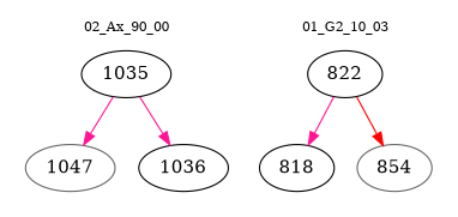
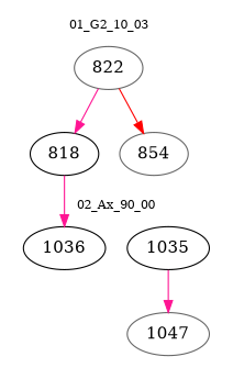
  digraph {
    node [color=black]
    edge [color=deeppink]
    n1 [label=1035]
    n2 [color=gray40 label=1047]
    n3 [label=1036]
-   n4 [label=822]
+   n4 [color=gray40 label=822]
    n5 [label=818]
    n6 [color=gray40 label=854]
    subgraph cluster_1 {
      color=white
      fontsize=10
      label="02_Ax_90_00"
      n1
      n2
      n3
    }
    subgraph cluster_2 {
      color=white
      fontsize=10
      label="01_G2_10_03"
      n4
      n5
      n6
    }
    n1 -> n2
-   n1 -> n3
+   n5 -> n3
    n4 -> n5
    n4 -> n6 [color=red]
  }
